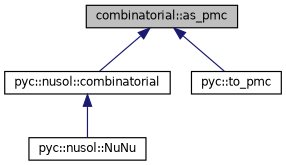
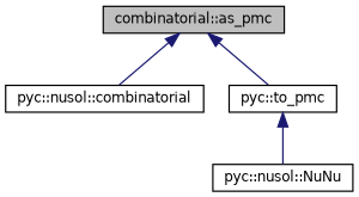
  digraph {
    rankdir=TB
    node [color=black fillcolor=white fontname=Helvetica fontsize=10 shape=record style=filled]
    edge [color=midnightblue dir=back fontname=Helvetica fontsize=10 labelfontname=Helvetica labelfontsize=10 style=solid]
    n1 [fillcolor=grey75 fontcolor=black height=0.2 label="combinatorial::as_pmc" width=0.4]
    n2 [height=0.2 label="pyc::nusol::combinatorial" width=0.4]
    n3 [height=0.2 label="pyc::to_pmc" width=0.4]
    n4 [height=0.2 label="pyc::nusol::NuNu" width=0.4]
    n1 -> n2
    n1 -> n3
-   n2 -> n4
+   n3 -> n4
  }
